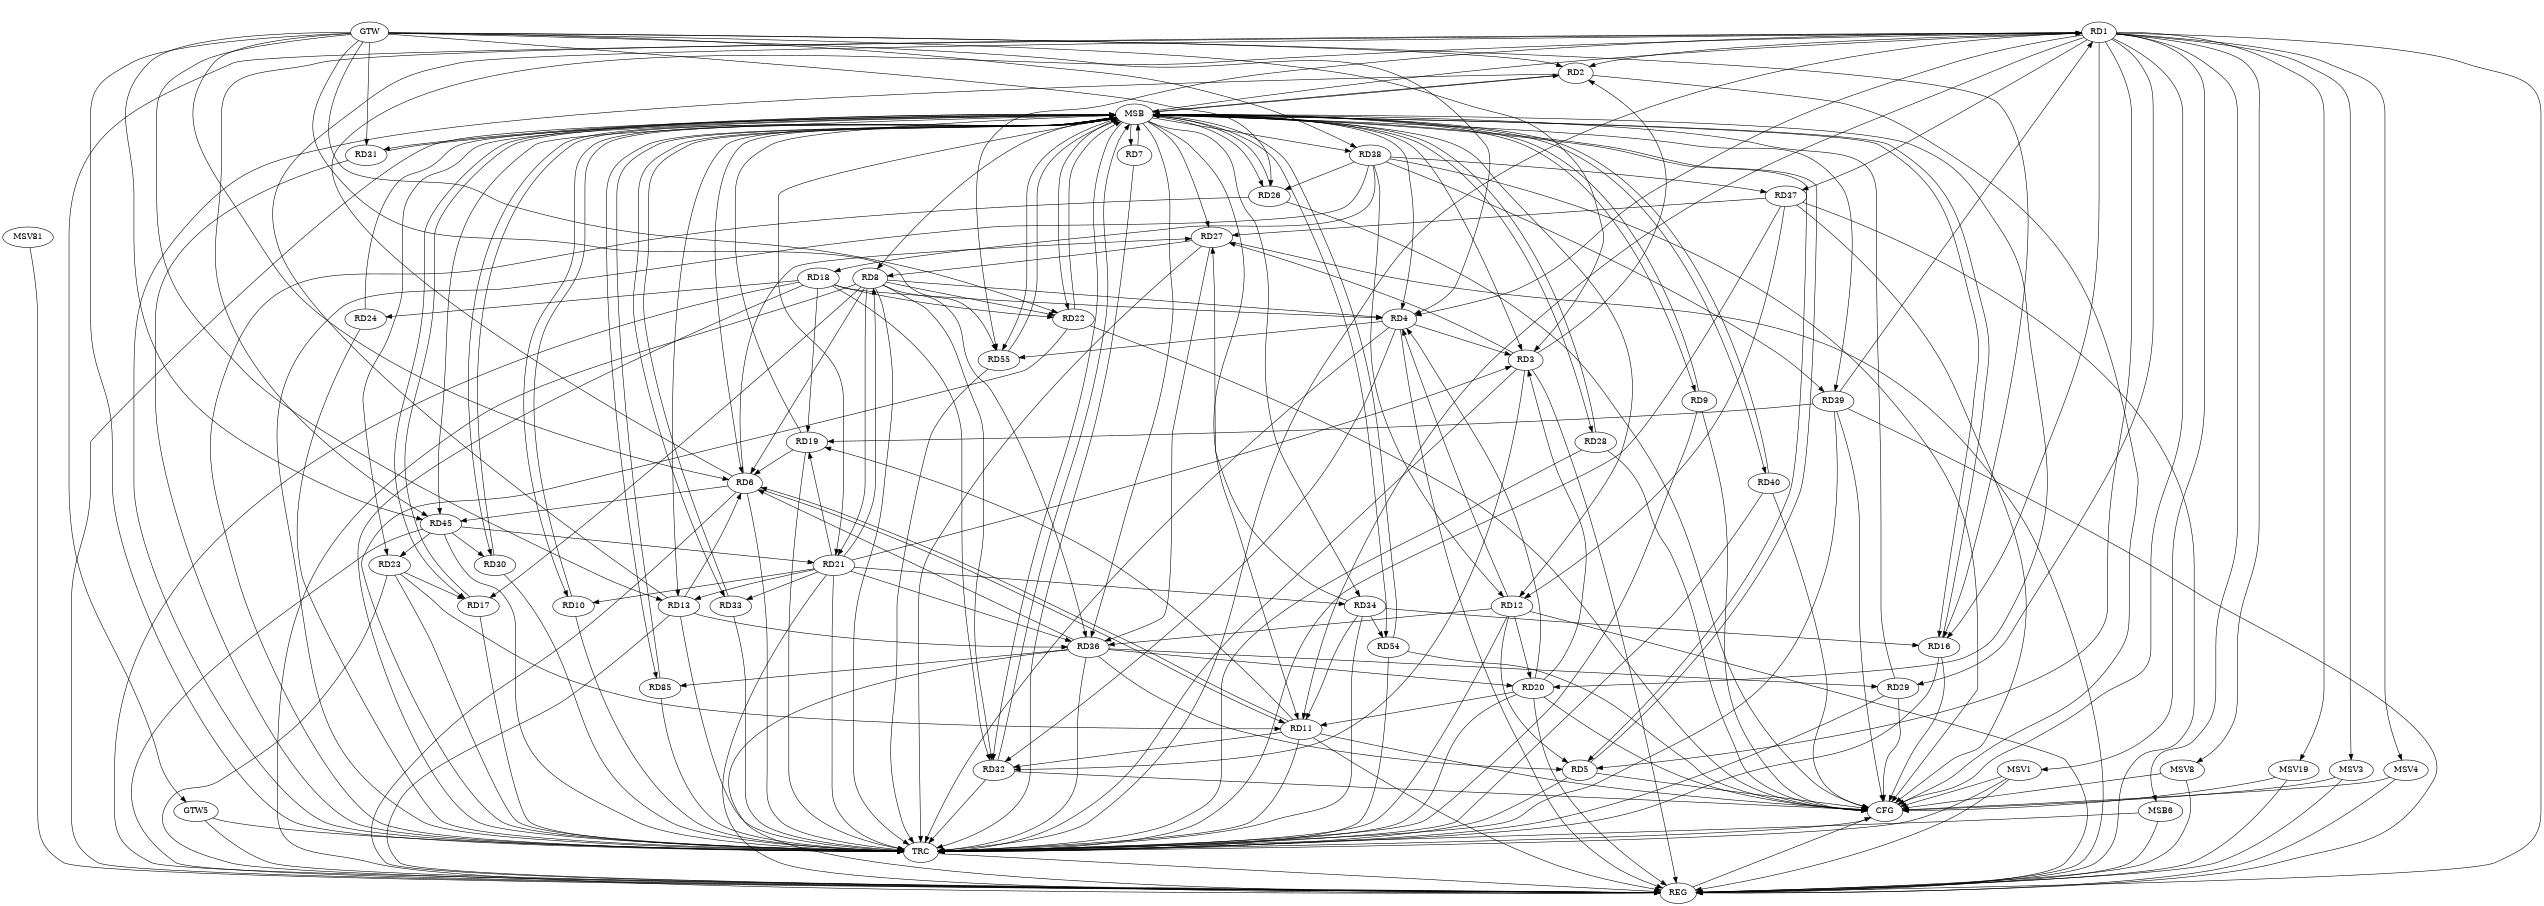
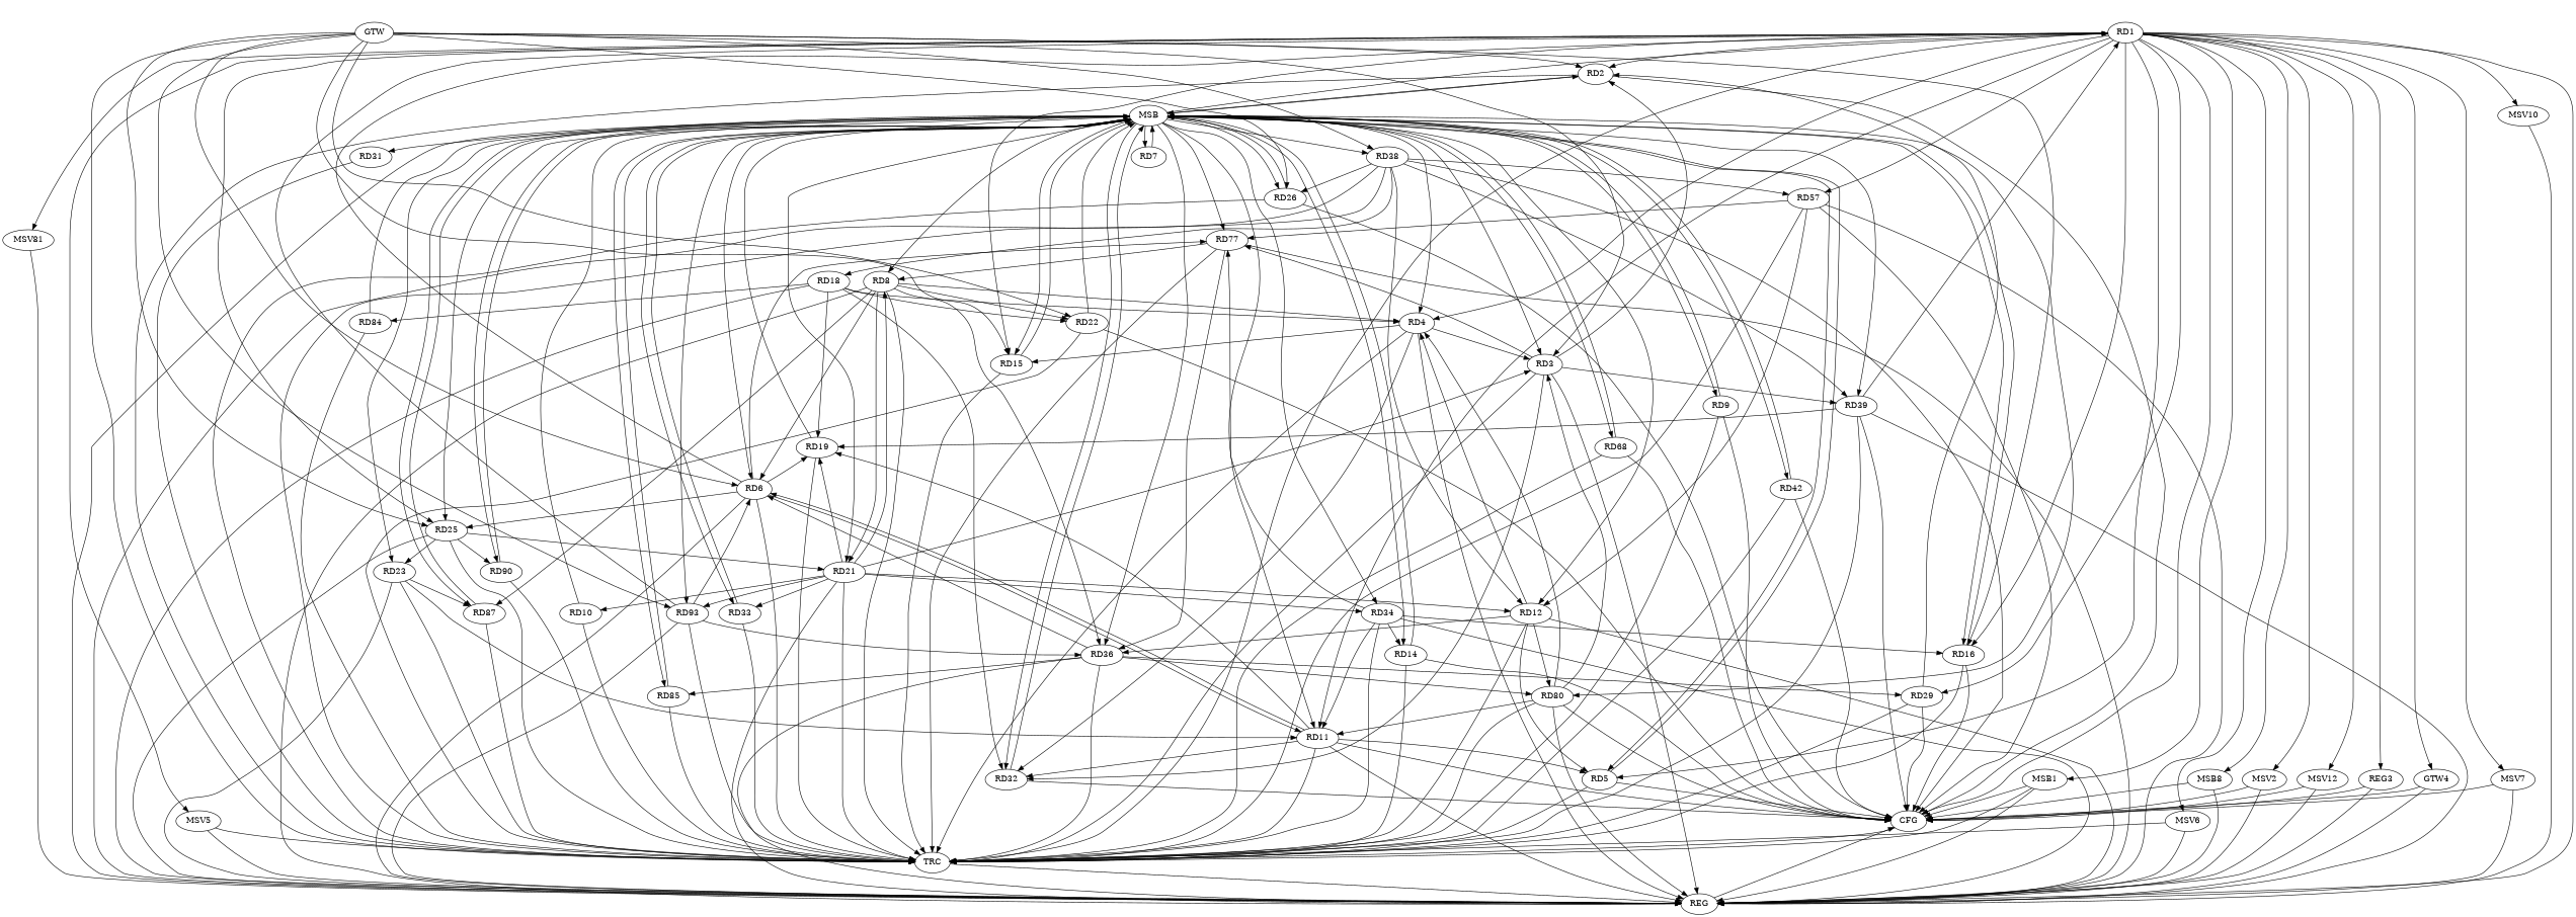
  strict digraph {
    n1 [label=RD1]
    n2 [label=RD2]
    n3 [label=RD4]
    n4 [label=RD5]
    n5 [label=RD11]
-   n6 [label=RD55]
+   n6 [label=RD15]
    n7 [label=RD16]
-   n8 [label=RD45]
+   n8 [label=RD25]
    n9 [label=RD29]
-   n10 [label=RD37]
+   n10 [label=RD57]
    n11 [label=REG]
    n12 [label=CFG]
    n13 [label=TRC]
-   n14 [label=MSV1]
-   n16 [label=MSV3]
-   n17 [label=MSV4]
-   n18 [label=GTW5]
-   n19 [label=MSB6]
-   n21 [label=MSV8]
+   n14 [label=MSB1]
+   n15 [label=MSV2]
+   n16 [label=REG3]
+   n17 [label=GTW4]
+   n18 [label=MSV5]
+   n19 [label=MSV6]
+   n20 [label=MSV7]
+   n21 [label=MSB8]
+   n22 [label=MSV10]
    n23 [label=MSV81]
-   n24 [label=MSV19]
+   n24 [label=MSV12]
    n25 [label=MSB]
    n26 [label=RD3]
    n27 [label=RD32]
    n28 [label=RD6]
    n29 [label=RD19]
    n30 [label=RD21]
    n31 [label=RD23]
-   n32 [label=RD30]
-   n33 [label=RD27]
+   n32 [label=RD90]
+   n33 [label=RD77]
    n34 [label=RD12]
    n35 [label=RD39]
    n36 [label=RD7]
    n37 [label=RD8]
-   n38 [label=RD17]
+   n38 [label=RD87]
    n39 [label=RD22]
    n40 [label=RD36]
    n41 [label=RD9]
    n42 [label=RD10]
-   n43 [label=RD20]
-   n44 [label=RD13]
-   n45 [label=RD54]
+   n43 [label=RD80]
+   n44 [label=RD93]
+   n45 [label=RD14]
    n46 [label=RD31]
    n47 [label=RD33]
    n48 [label=RD34]
    n49 [label=RD26]
-   n50 [label=RD28]
+   n50 [label=RD68]
    n51 [label=RD85]
    n52 [label=RD38]
-   n53 [label=RD40]
+   n53 [label=RD42]
    n54 [label=RD18]
-   n55 [label=RD24]
+   n55 [label=RD84]
    n56 [label=GTW]
    n1 -> n2
    n1 -> n3
    n1 -> n4
    n1 -> n5
    n1 -> n6
    n1 -> n7
    n1 -> n8
    n1 -> n9
    n1 -> n10
    n1 -> n11
    n1 -> n12
    n1 -> n13
    n1 -> n14
+   n1 -> n15
    n1 -> n16
    n1 -> n17
    n1 -> n18
    n1 -> n19
+   n1 -> n20
    n1 -> n21
+   n1 -> n22
+   n1 -> n23
    n1 -> n24
    n2 -> n12
    n2 -> n13
    n2 -> n25
    n3 -> n6
    n3 -> n11
    n3 -> n13
    n3 -> n26
    n3 -> n27
    n4 -> n12
    n4 -> n13
    n4 -> n25
    n5 -> n11
    n5 -> n12
    n5 -> n13
    n5 -> n27
    n5 -> n28
    n5 -> n29
    n6 -> n13
    n6 -> n25
    n7 -> n12
    n7 -> n13
    n7 -> n25
    n8 -> n11
    n8 -> n13
    n8 -> n30
    n8 -> n31
    n8 -> n32
    n9 -> n12
    n9 -> n13
-   n9 -> n25
+   n9 -> n2
    n10 -> n11
    n10 -> n12
    n10 -> n13
    n10 -> n33
    n10 -> n34
    n11 -> n12
    n12 -> n13
    n13 -> n11
    n14 -> n11
    n14 -> n12
    n14 -> n13
+   n15 -> n11
+   n15 -> n12
    n16 -> n11
    n16 -> n12
    n17 -> n11
    n17 -> n12
    n18 -> n11
    n18 -> n13
    n19 -> n11
    n19 -> n13
+   n20 -> n11
+   n20 -> n12
    n21 -> n11
    n21 -> n12
+   n22 -> n11
    n23 -> n11
    n24 -> n11
    n24 -> n12
    n25 -> n1
    n25 -> n2
    n25 -> n3
    n25 -> n4
    n25 -> n5
    n25 -> n6
    n25 -> n7
    n25 -> n8
    n25 -> n11
    n25 -> n26
    n25 -> n27
    n25 -> n28
    n25 -> n30
    n25 -> n31
    n25 -> n32
    n25 -> n33
    n25 -> n34
    n25 -> n35
    n25 -> n36
    n25 -> n37
    n25 -> n38
-   n25 -> n39
    n25 -> n40
    n25 -> n41
-   n25 -> n42
    n25 -> n43
    n25 -> n44
    n25 -> n45
    n25 -> n46
    n25 -> n47
    n25 -> n48
    n25 -> n49
    n25 -> n50
    n25 -> n51
    n25 -> n52
    n25 -> n53
    n26 -> n2
    n26 -> n11
    n26 -> n13
    n26 -> n27
    n26 -> n33
+   n26 -> n35
    n27 -> n12
-   n27 -> n13
    n27 -> n25
    n28 -> n1
    n28 -> n5
    n28 -> n8
    n28 -> n11
    n28 -> n13
-   n29 -> n28
+   n28 -> n29
    n28 -> n33
    n29 -> n13
    n29 -> n25
    n30 -> n11
    n30 -> n13
    n30 -> n26
    n30 -> n29
    n30 -> n37
-   n30 -> n40
+   n30 -> n34
    n30 -> n42
    n30 -> n44
    n30 -> n47
    n30 -> n48
    n31 -> n5
    n31 -> n11
    n31 -> n13
    n31 -> n38
    n32 -> n13
    n32 -> n25
    n33 -> n11
    n33 -> n13
    n33 -> n37
    n33 -> n40
    n34 -> n3
    n34 -> n4
    n34 -> n11
    n34 -> n13
    n34 -> n40
    n34 -> n43
    n35 -> n1
    n35 -> n11
    n35 -> n12
    n35 -> n13
    n35 -> n29
-   n36 -> n13
    n36 -> n25
    n37 -> n3
    n37 -> n11
    n37 -> n13
-   n37 -> n27
    n37 -> n28
    n37 -> n30
    n37 -> n38
    n37 -> n39
    n37 -> n40
    n38 -> n13
    n38 -> n25
    n39 -> n12
    n39 -> n13
    n39 -> n25
-   n40 -> n4
+   n5 -> n4
    n40 -> n9
    n40 -> n11
    n40 -> n13
    n40 -> n28
    n40 -> n43
    n40 -> n51
    n41 -> n12
    n41 -> n13
    n41 -> n25
    n42 -> n13
    n42 -> n25
    n43 -> n3
    n43 -> n5
    n43 -> n11
    n43 -> n12
    n43 -> n13
    n43 -> n26
    n44 -> n1
    n44 -> n11
    n44 -> n13
    n44 -> n28
    n44 -> n40
    n45 -> n12
    n45 -> n13
    n45 -> n25
    n46 -> n13
-   n46 -> n25
    n47 -> n13
    n47 -> n25
    n48 -> n5
    n48 -> n7
+   n48 -> n11
    n48 -> n13
    n48 -> n33
    n48 -> n45
    n49 -> n12
    n49 -> n13
    n49 -> n25
    n50 -> n12
    n50 -> n13
    n50 -> n25
    n51 -> n13
    n51 -> n25
    n52 -> n10
+   n52 -> n11
    n52 -> n12
    n52 -> n13
    n52 -> n34
    n52 -> n35
    n52 -> n49
    n52 -> n54
    n53 -> n12
    n53 -> n13
    n53 -> n25
    n54 -> n3
    n54 -> n11
-   n54 -> n13
    n54 -> n27
    n54 -> n29
    n54 -> n39
    n54 -> n55
    n55 -> n13
    n55 -> n25
    n56 -> n2
-   n56 -> n3
    n56 -> n6
    n56 -> n7
    n56 -> n8
    n56 -> n13
    n56 -> n26
    n56 -> n28
    n56 -> n39
    n56 -> n44
-   n56 -> n46
    n56 -> n49
    n56 -> n52
  }
